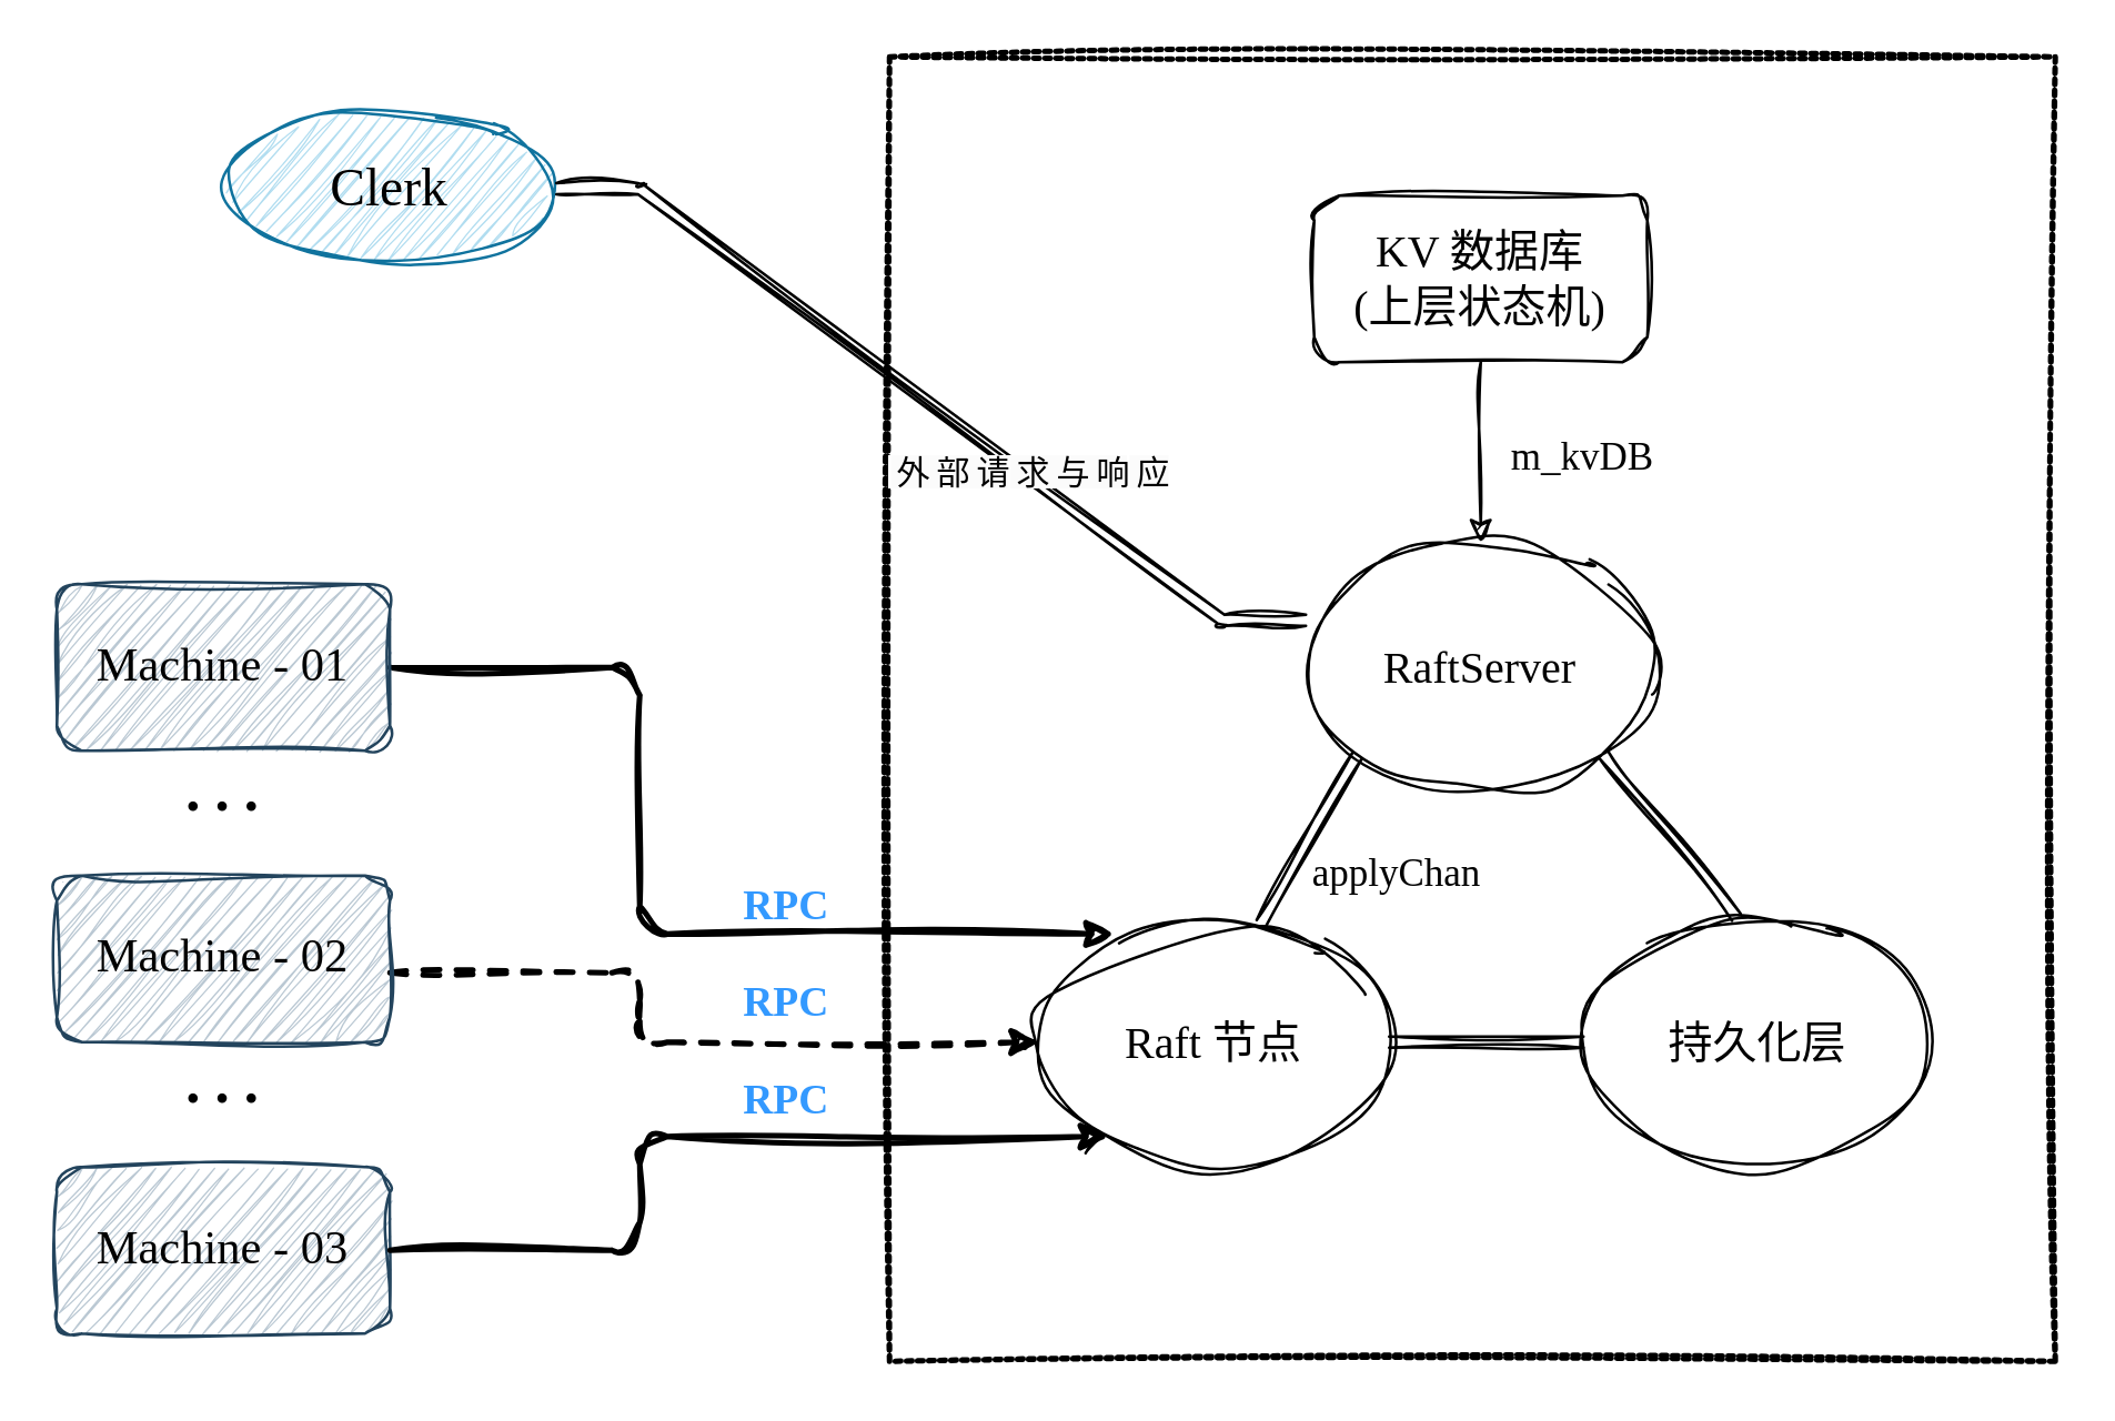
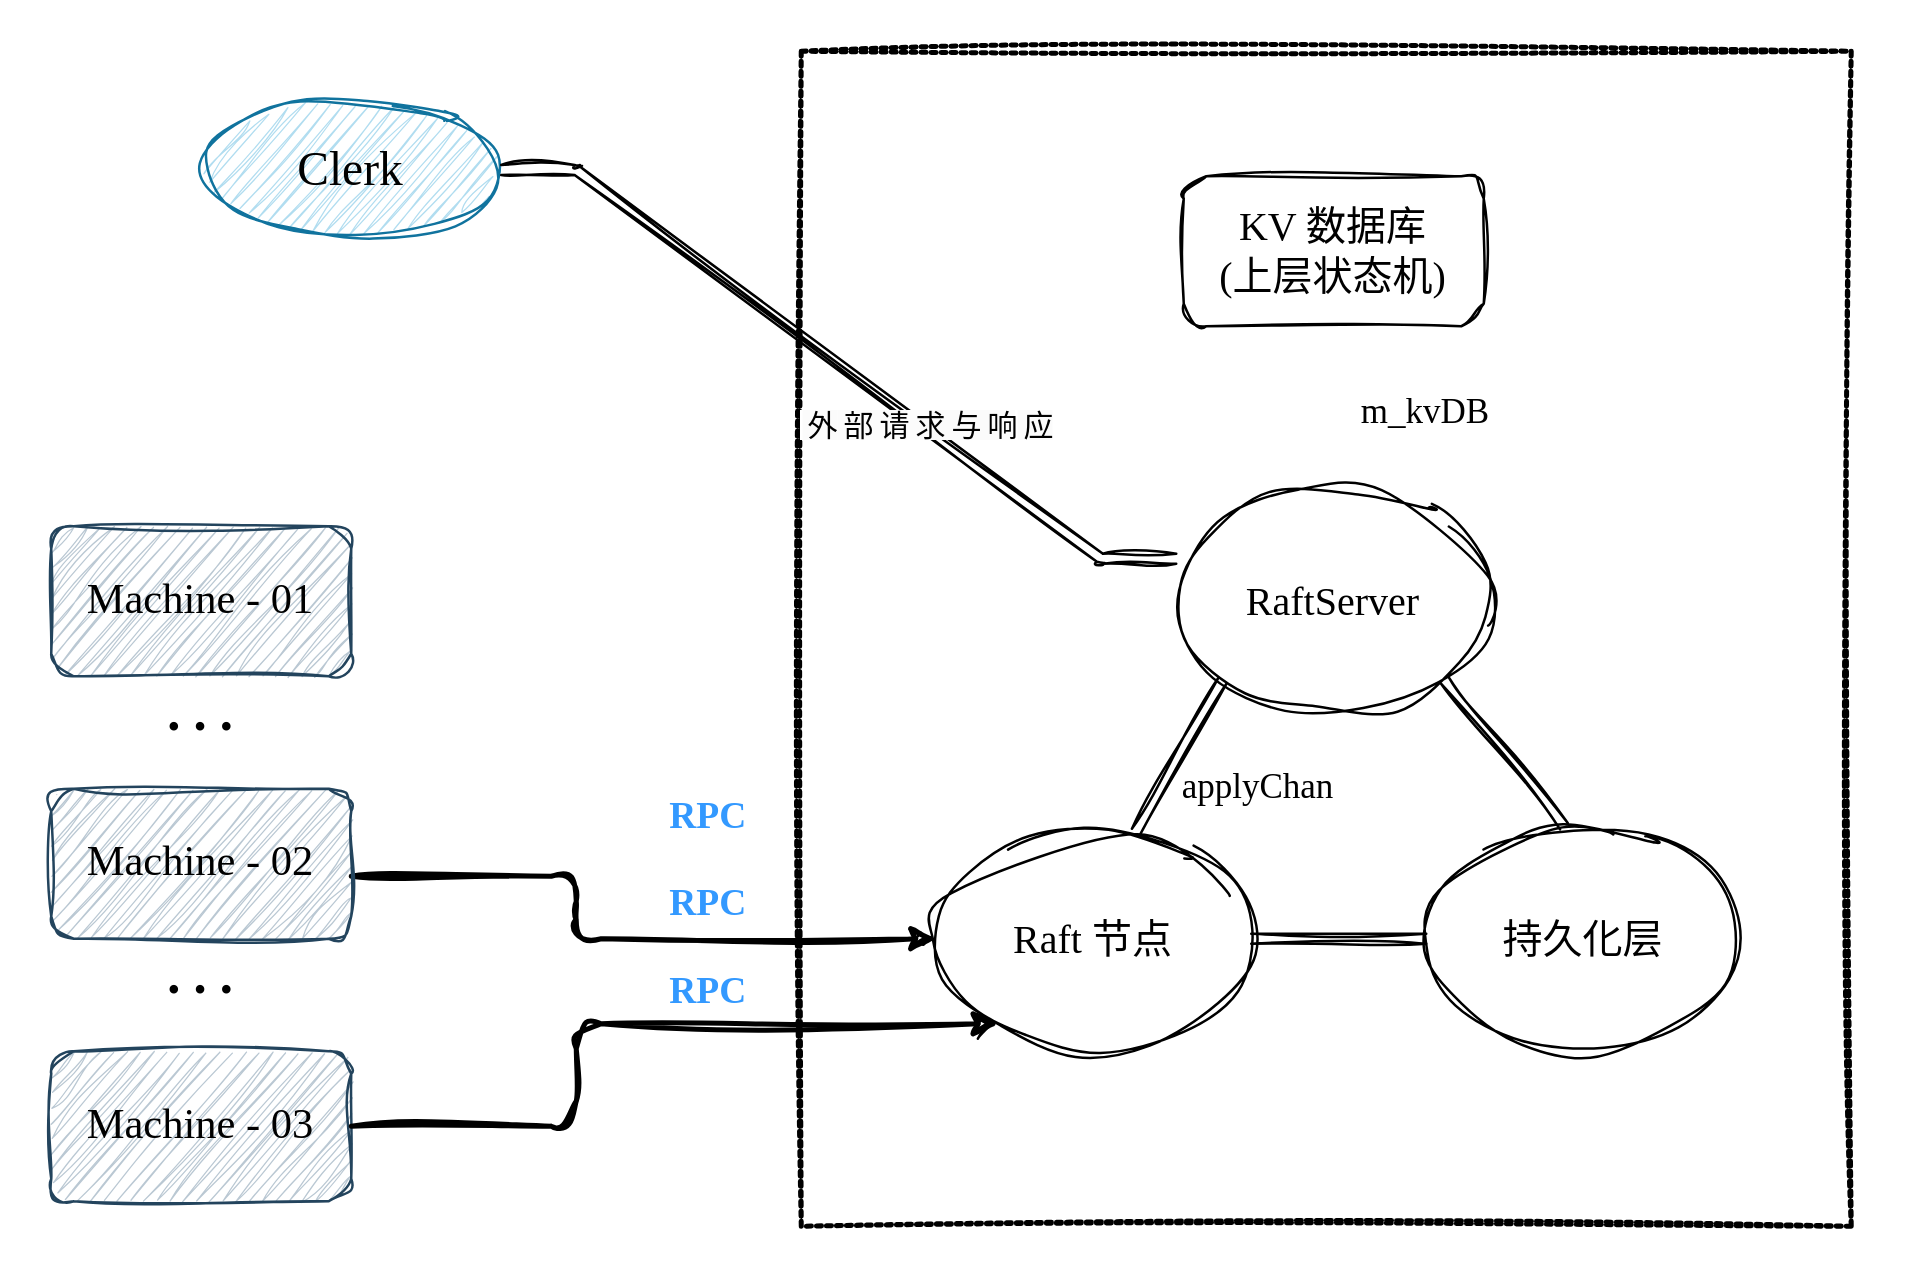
  <mxCell id="0" />
  <mxCell id="1" parent="0" />
  <mxCell id="2" value="" style="rounded=0;whiteSpace=wrap;html=1;sketch=1;hachureGap=4;jiggle=2;curveFitting=1;fontFamily=Architects Daughter;fontSource=https%3A%2F%2Ffonts.googleapis.com%2Fcss%3Ffamily%3DArchitects%2BDaughter;fillColor=none;strokeWidth=2;dashed=1;dashPattern=1 1;" parent="1" vertex="1"><mxGeometry x="320" y="20" width="420" height="470" as="geometry" /></mxCell>
- <mxCell id="3" style="edgeStyle=elbowEdgeStyle;rounded=1;sketch=1;hachureGap=4;jiggle=2;curveFitting=1;orthogonalLoop=1;jettySize=auto;html=1;entryX=0.214;entryY=0.067;entryDx=0;entryDy=0;fontFamily=Architects Daughter;fontSource=https%3A%2F%2Ffonts.googleapis.com%2Fcss%3Ffamily%3DArchitects%2BDaughter;strokeWidth=2;entryPerimeter=0;" parent="1" source="4" target="9" edge="1"><mxGeometry relative="1" as="geometry"><Array as="points"><mxPoint x="230" y="290" /></Array></mxGeometry></mxCell>
  <mxCell id="4" value="&lt;font face=&quot;Comic Sans MS&quot; style=&quot;font-size: 17px;&quot;&gt;Machine - 01&lt;/font&gt;" style="rounded=1;whiteSpace=wrap;html=1;sketch=1;hachureGap=4;jiggle=2;curveFitting=1;fontFamily=Architects Daughter;fontSource=https%3A%2F%2Ffonts.googleapis.com%2Fcss%3Ffamily%3DArchitects%2BDaughter;fillColor=#bac8d3;strokeColor=#23445d;" parent="1" vertex="1"><mxGeometry x="20" y="210" width="120" height="60" as="geometry" /></mxCell>
- <mxCell id="5" style="edgeStyle=orthogonalEdgeStyle;rounded=1;sketch=1;hachureGap=4;jiggle=2;curveFitting=1;orthogonalLoop=1;jettySize=auto;html=1;fontFamily=Architects Daughter;fontSource=https%3A%2F%2Ffonts.googleapis.com%2Fcss%3Ffamily%3DArchitects%2BDaughter;entryX=0;entryY=0.5;entryDx=0;entryDy=0;strokeWidth=2;curved=0;dashed=1;" parent="1" source="6" target="9" edge="1"><mxGeometry relative="1" as="geometry"><mxPoint x="370" y="380" as="targetPoint" /><Array as="points"><mxPoint x="230" y="350" /><mxPoint x="230" y="375" /></Array></mxGeometry></mxCell>
+ <mxCell id="5" style="edgeStyle=orthogonalEdgeStyle;rounded=1;sketch=1;hachureGap=4;jiggle=2;curveFitting=1;orthogonalLoop=1;jettySize=auto;html=1;fontFamily=Architects Daughter;fontSource=https%3A%2F%2Ffonts.googleapis.com%2Fcss%3Ffamily%3DArchitects%2BDaughter;entryX=0;entryY=0.5;entryDx=0;entryDy=0;strokeWidth=2;curved=0;" parent="1" source="6" target="9" edge="1"><mxGeometry relative="1" as="geometry"><mxPoint x="370" y="380" as="targetPoint" /><Array as="points"><mxPoint x="230" y="350" /><mxPoint x="230" y="375" /></Array></mxGeometry></mxCell>
  <mxCell id="6" value="&lt;font face=&quot;Comic Sans MS&quot; style=&quot;font-size: 17px;&quot;&gt;Machine - 02&lt;/font&gt;" style="rounded=1;whiteSpace=wrap;html=1;sketch=1;hachureGap=4;jiggle=2;curveFitting=1;fontFamily=Architects Daughter;fontSource=https%3A%2F%2Ffonts.googleapis.com%2Fcss%3Ffamily%3DArchitects%2BDaughter;fillColor=#bac8d3;strokeColor=#23445d;" parent="1" vertex="1"><mxGeometry x="20" y="315" width="120" height="60" as="geometry" /></mxCell>
  <mxCell id="7" value="&lt;font face=&quot;Comic Sans MS&quot; style=&quot;font-size: 17px;&quot;&gt;Machine - 03&lt;/font&gt;" style="rounded=1;whiteSpace=wrap;html=1;sketch=1;hachureGap=4;jiggle=2;curveFitting=1;fontFamily=Architects Daughter;fontSource=https%3A%2F%2Ffonts.googleapis.com%2Fcss%3Ffamily%3DArchitects%2BDaughter;fillColor=#bac8d3;strokeColor=#23445d;" parent="1" vertex="1"><mxGeometry x="20" y="420" width="120" height="60" as="geometry" /></mxCell>
  <mxCell id="8" style="edgeStyle=orthogonalEdgeStyle;rounded=0;sketch=1;hachureGap=4;jiggle=2;curveFitting=1;orthogonalLoop=1;jettySize=auto;html=1;exitX=1;exitY=0.5;exitDx=0;exitDy=0;entryX=0;entryY=0.5;entryDx=0;entryDy=0;fontFamily=Architects Daughter;fontSource=https%3A%2F%2Ffonts.googleapis.com%2Fcss%3Ffamily%3DArchitects%2BDaughter;shape=link;" parent="1" source="9" target="10" edge="1"><mxGeometry relative="1" as="geometry" /></mxCell>
  <mxCell id="9" value="&lt;font style=&quot;font-size: 16px;&quot;&gt;Raft 节点&lt;/font&gt;" style="ellipse;whiteSpace=wrap;html=1;sketch=1;hachureGap=4;jiggle=2;curveFitting=1;fontFamily=Architects Daughter;fontSource=https%3A%2F%2Ffonts.googleapis.com%2Fcss%3Ffamily%3DArchitects%2BDaughter;fillColor=none;" parent="1" vertex="1"><mxGeometry x="374" y="330" width="126" height="90" as="geometry" /></mxCell>
  <mxCell id="10" value="&lt;font style=&quot;font-size: 16px;&quot;&gt;持久化层&lt;/font&gt;" style="ellipse;whiteSpace=wrap;html=1;sketch=1;hachureGap=4;jiggle=2;curveFitting=1;fontFamily=Architects Daughter;fontSource=https%3A%2F%2Ffonts.googleapis.com%2Fcss%3Ffamily%3DArchitects%2BDaughter;fillColor=none;" parent="1" vertex="1"><mxGeometry x="570" y="330" width="126" height="90" as="geometry" /></mxCell>
  <mxCell id="11" value="&lt;font style=&quot;font-size: 16px;&quot;&gt;RaftServer&lt;/font&gt;" style="ellipse;whiteSpace=wrap;html=1;sketch=1;hachureGap=4;jiggle=2;curveFitting=1;fontFamily=Architects Daughter;fontSource=https%3A%2F%2Ffonts.googleapis.com%2Fcss%3Ffamily%3DArchitects%2BDaughter;fillColor=none;" parent="1" vertex="1"><mxGeometry x="470" y="195" width="126" height="90" as="geometry" /></mxCell>
- <mxCell id="12" style="edgeStyle=orthogonalEdgeStyle;rounded=0;sketch=1;hachureGap=4;jiggle=2;curveFitting=1;orthogonalLoop=1;jettySize=auto;html=1;exitX=0.5;exitY=1;exitDx=0;exitDy=0;entryX=0.5;entryY=0;entryDx=0;entryDy=0;fontFamily=Architects Daughter;fontSource=https%3A%2F%2Ffonts.googleapis.com%2Fcss%3Ffamily%3DArchitects%2BDaughter;" parent="1" source="13" target="11" edge="1"><mxGeometry relative="1" as="geometry" /></mxCell>
  <mxCell id="13" value="&lt;font face=&quot;Comic Sans MS&quot; style=&quot;font-size: 16px;&quot;&gt;KV 数据库&lt;/font&gt;&lt;div&gt;&lt;font face=&quot;Comic Sans MS&quot; style=&quot;font-size: 16px;&quot;&gt;(上层状态机)&lt;/font&gt;&lt;/div&gt;" style="rounded=1;whiteSpace=wrap;html=1;sketch=1;hachureGap=4;jiggle=2;curveFitting=1;fontFamily=Architects Daughter;fontSource=https%3A%2F%2Ffonts.googleapis.com%2Fcss%3Ffamily%3DArchitects%2BDaughter;" parent="1" vertex="1"><mxGeometry x="473" y="70" width="120" height="60" as="geometry" /></mxCell>
  <mxCell id="14" style="edgeStyle=orthogonalEdgeStyle;rounded=1;sketch=1;hachureGap=4;jiggle=2;curveFitting=1;orthogonalLoop=1;jettySize=auto;html=1;entryX=0.198;entryY=0.878;entryDx=0;entryDy=0;entryPerimeter=0;fontFamily=Architects Daughter;fontSource=https%3A%2F%2Ffonts.googleapis.com%2Fcss%3Ffamily%3DArchitects%2BDaughter;strokeWidth=2;curved=0;" parent="1" source="7" target="9" edge="1"><mxGeometry relative="1" as="geometry"><Array as="points"><mxPoint x="230" y="450" /><mxPoint x="230" y="409" /></Array></mxGeometry></mxCell>
  <mxCell id="15" value="&lt;font color=&quot;#3399ff&quot; face=&quot;Comic Sans MS&quot; style=&quot;font-size: 15px;&quot;&gt;&lt;b style=&quot;&quot;&gt;RPC&amp;nbsp;&lt;/b&gt;&lt;/font&gt;" style="text;strokeColor=none;align=center;fillColor=none;html=1;verticalAlign=middle;whiteSpace=wrap;rounded=0;fontFamily=Architects Daughter;fontSource=https%3A%2F%2Ffonts.googleapis.com%2Fcss%3Ffamily%3DArchitects%2BDaughter;" parent="1" vertex="1"><mxGeometry x="240" y="310" width="90" height="30" as="geometry" /></mxCell>
  <mxCell id="16" value="&lt;font color=&quot;#3399ff&quot; face=&quot;Comic Sans MS&quot; style=&quot;font-size: 15px;&quot;&gt;&lt;b style=&quot;&quot;&gt;RPC&amp;nbsp;&lt;/b&gt;&lt;/font&gt;" style="text;strokeColor=none;align=center;fillColor=none;html=1;verticalAlign=middle;whiteSpace=wrap;rounded=0;fontFamily=Architects Daughter;fontSource=https%3A%2F%2Ffonts.googleapis.com%2Fcss%3Ffamily%3DArchitects%2BDaughter;" parent="1" vertex="1"><mxGeometry x="240" y="345" width="90" height="30" as="geometry" /></mxCell>
  <mxCell id="17" value="&lt;font color=&quot;#3399ff&quot; face=&quot;Comic Sans MS&quot; style=&quot;font-size: 15px;&quot;&gt;&lt;b style=&quot;&quot;&gt;RPC&amp;nbsp;&lt;/b&gt;&lt;/font&gt;" style="text;strokeColor=none;align=center;fillColor=none;html=1;verticalAlign=middle;whiteSpace=wrap;rounded=0;fontFamily=Architects Daughter;fontSource=https%3A%2F%2Ffonts.googleapis.com%2Fcss%3Ffamily%3DArchitects%2BDaughter;" parent="1" vertex="1"><mxGeometry x="240" y="380" width="90" height="30" as="geometry" /></mxCell>
  <mxCell id="18" style="rounded=0;sketch=1;hachureGap=4;jiggle=2;curveFitting=1;orthogonalLoop=1;jettySize=auto;html=1;exitX=0;exitY=1;exitDx=0;exitDy=0;entryX=0.635;entryY=0.022;entryDx=0;entryDy=0;entryPerimeter=0;fontFamily=Architects Daughter;fontSource=https%3A%2F%2Ffonts.googleapis.com%2Fcss%3Ffamily%3DArchitects%2BDaughter;shape=link;" parent="1" source="11" target="9" edge="1"><mxGeometry relative="1" as="geometry" /></mxCell>
  <mxCell id="19" style="rounded=0;sketch=1;hachureGap=4;jiggle=2;curveFitting=1;orthogonalLoop=1;jettySize=auto;html=1;exitX=1;exitY=1;exitDx=0;exitDy=0;entryX=0.437;entryY=0;entryDx=0;entryDy=0;entryPerimeter=0;fontFamily=Architects Daughter;fontSource=https%3A%2F%2Ffonts.googleapis.com%2Fcss%3Ffamily%3DArchitects%2BDaughter;shape=link;" parent="1" source="11" target="10" edge="1"><mxGeometry relative="1" as="geometry" /></mxCell>
  <mxCell id="20" value="&lt;font style=&quot;font-size: 21px;&quot;&gt;&lt;b&gt;. . .&lt;/b&gt;&lt;/font&gt;" style="text;strokeColor=none;align=center;fillColor=none;html=1;verticalAlign=middle;whiteSpace=wrap;rounded=0;fontFamily=Architects Daughter;fontSource=https%3A%2F%2Ffonts.googleapis.com%2Fcss%3Ffamily%3DArchitects%2BDaughter;" parent="1" vertex="1"><mxGeometry x="50" y="375" width="60" height="30" as="geometry" /></mxCell>
  <mxCell id="21" value="&lt;font style=&quot;font-size: 21px;&quot;&gt;&lt;b&gt;. . .&lt;/b&gt;&lt;/font&gt;" style="text;strokeColor=none;align=center;fillColor=none;html=1;verticalAlign=middle;whiteSpace=wrap;rounded=0;fontFamily=Architects Daughter;fontSource=https%3A%2F%2Ffonts.googleapis.com%2Fcss%3Ffamily%3DArchitects%2BDaughter;" parent="1" vertex="1"><mxGeometry x="50" y="270" width="60" height="30" as="geometry" /></mxCell>
  <mxCell id="22" value="&lt;font style=&quot;font-size: 19px;&quot;&gt;Clerk&lt;/font&gt;" style="ellipse;whiteSpace=wrap;html=1;sketch=1;hachureGap=4;jiggle=2;curveFitting=1;fontFamily=Architects Daughter;fontSource=https%3A%2F%2Ffonts.googleapis.com%2Fcss%3Ffamily%3DArchitects%2BDaughter;fillColor=#b1ddf0;strokeColor=#10739e;" parent="1" vertex="1"><mxGeometry x="80" y="40" width="120" height="55" as="geometry" /></mxCell>
  <mxCell id="23" style="edgeStyle=entityRelationEdgeStyle;rounded=1;sketch=1;hachureGap=4;jiggle=2;curveFitting=1;orthogonalLoop=1;jettySize=auto;html=1;entryX=0;entryY=0.311;entryDx=0;entryDy=0;entryPerimeter=0;fontFamily=Architects Daughter;fontSource=https%3A%2F%2Ffonts.googleapis.com%2Fcss%3Ffamily%3DArchitects%2BDaughter;curved=0;strokeWidth=1;shape=link;" parent="1" source="22" target="11" edge="1"><mxGeometry relative="1" as="geometry"><Array as="points"><mxPoint x="380" y="160" /><mxPoint x="360" y="160" /><mxPoint x="450" y="230" /><mxPoint x="450" y="223" /></Array></mxGeometry></mxCell>
  <mxCell id="24" value="&lt;span style=&quot;font-family: Garamond; font-size: 12px; text-wrap: wrap; background-color: rgb(251, 251, 251);&quot;&gt;外部请求与响应&lt;/span&gt;" style="edgeLabel;html=1;align=center;verticalAlign=middle;resizable=0;points=[];sketch=1;hachureGap=4;jiggle=2;curveFitting=1;fontFamily=Architects Daughter;fontSource=https%3A%2F%2Ffonts.googleapis.com%2Fcss%3Ffamily%3DArchitects%2BDaughter;rotation=0;horizontal=1;textDirection=vertical-lr;" parent="23" vertex="1" connectable="0"><mxGeometry x="-0.02" relative="1" as="geometry"><mxPoint x="37" y="25" as="offset" /></mxGeometry></mxCell>
  <mxCell id="25" value="&lt;font face=&quot;Comic Sans MS&quot; style=&quot;font-size: 14px;&quot;&gt;m_kvDB&lt;/font&gt;" style="text;strokeColor=none;align=center;fillColor=none;html=1;verticalAlign=middle;whiteSpace=wrap;rounded=0;fontFamily=Architects Daughter;fontSource=https%3A%2F%2Ffonts.googleapis.com%2Fcss%3Ffamily%3DArchitects%2BDaughter;" parent="1" vertex="1"><mxGeometry x="540" y="150" width="60" height="30" as="geometry" /></mxCell>
  <mxCell id="26" value="&lt;font face=&quot;Comic Sans MS&quot;&gt;&lt;span style=&quot;font-size: 14px;&quot;&gt;applyChan&lt;/span&gt;&lt;/font&gt;" style="text;strokeColor=none;align=center;fillColor=none;html=1;verticalAlign=middle;whiteSpace=wrap;rounded=0;fontFamily=Architects Daughter;fontSource=https%3A%2F%2Ffonts.googleapis.com%2Fcss%3Ffamily%3DArchitects%2BDaughter;" parent="1" vertex="1"><mxGeometry x="473" y="300" width="60" height="30" as="geometry" /></mxCell>
